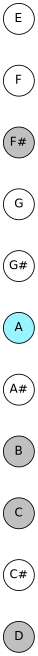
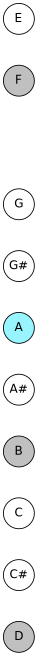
  graph {
    mindist=.1
    node [fillcolor=white fontname=Helvetica margin=0 shape=circle style=filled]
    edge [style=invis]
    E
-   F
-   "F#" [fillcolor=gray]
+   F [fillcolor=gray]
    G
    "G#"
    A [fillcolor=cadetblue1]
    "A#"
    B [fillcolor=gray]
-   C [fillcolor=gray]
+   C
    "C#"
    D [fillcolor=gray]
    subgraph sub_1 {
      E
      F
-     "F#"
      G
      "G#"
      A
      "A#"
      B
      C
      "C#"
      D
    }
    E -- F
-   F -- "F#"
-   "F#" -- G
    G -- "G#"
    "G#" -- A
    A -- "A#"
    "A#" -- B
    B -- C
    C -- "C#"
    "C#" -- D
  }
